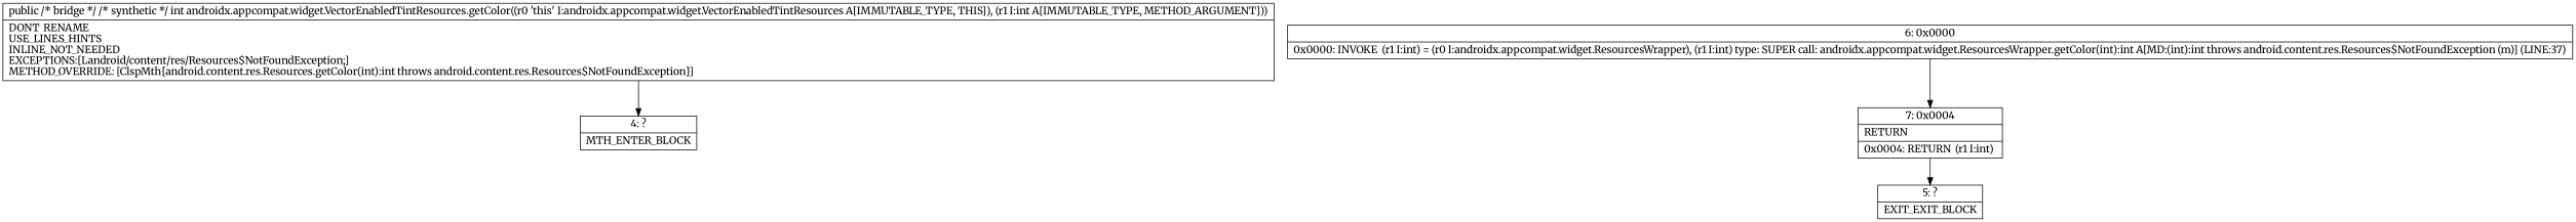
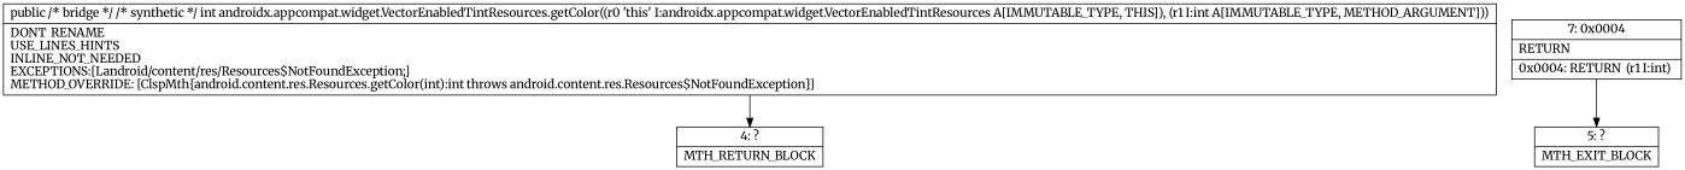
  digraph {
    fontname=Merriweather
    node [fontname=Merriweather shape=record]
    edge [fontname=Merriweather]
-   n1 [label="{4\:\ ?|MTH_ENTER_BLOCK\l}"]
-   n2 [label="{6\:\ 0x0000|0x0000: INVOKE  (r1 I:int) = (r0 I:androidx.appcompat.widget.ResourcesWrapper), (r1 I:int) type: SUPER call: androidx.appcompat.widget.ResourcesWrapper.getColor(int):int A[MD:(int):int throws android.content.res.Resources$NotFoundException (m)] (LINE:37)\l}"]
+   n1 [label="{4\:\ ?|MTH_RETURN_BLOCK\l}"]
    n3 [label="{7\:\ 0x0004|RETURN\l|0x0004: RETURN  (r1 I:int) \l}"]
-   n4 [label="{5\:\ ?|EXIT_EXIT_BLOCK\l}"]
+   n4 [label="{5\:\ ?|MTH_EXIT_BLOCK\l}"]
    n5 [label="{public \/* bridge *\/ \/* synthetic *\/ int androidx.appcompat.widget.VectorEnabledTintResources.getColor((r0 'this' I:androidx.appcompat.widget.VectorEnabledTintResources A[IMMUTABLE_TYPE, THIS]), (r1 I:int A[IMMUTABLE_TYPE, METHOD_ARGUMENT]))  | DONT_RENAME\lUSE_LINES_HINTS\lINLINE_NOT_NEEDED\lEXCEPTIONS:[Landroid\/content\/res\/Resources$NotFoundException;]\lMETHOD_OVERRIDE: [ClspMth\{android.content.res.Resources.getColor(int):int throws android.content.res.Resources$NotFoundException\}]\l}"]
-   n2 -> n3
    n3 -> n4
    n5 -> n1
  }
